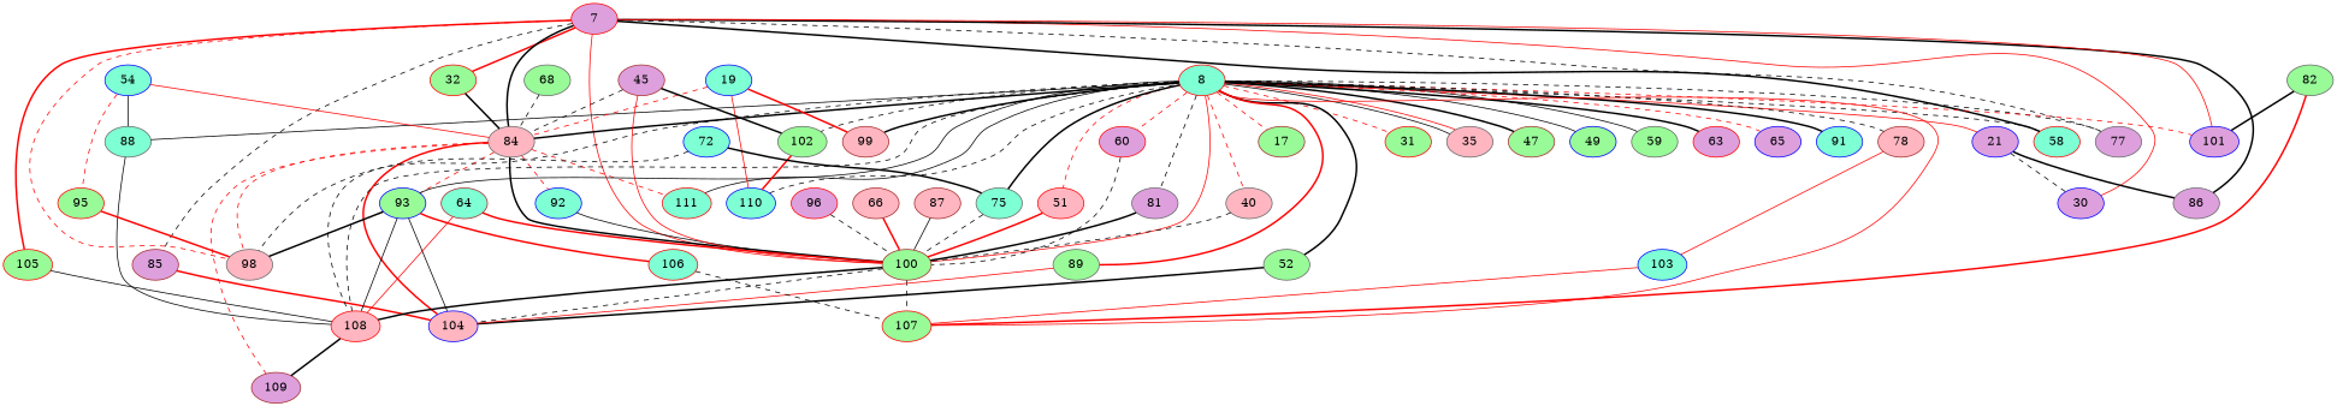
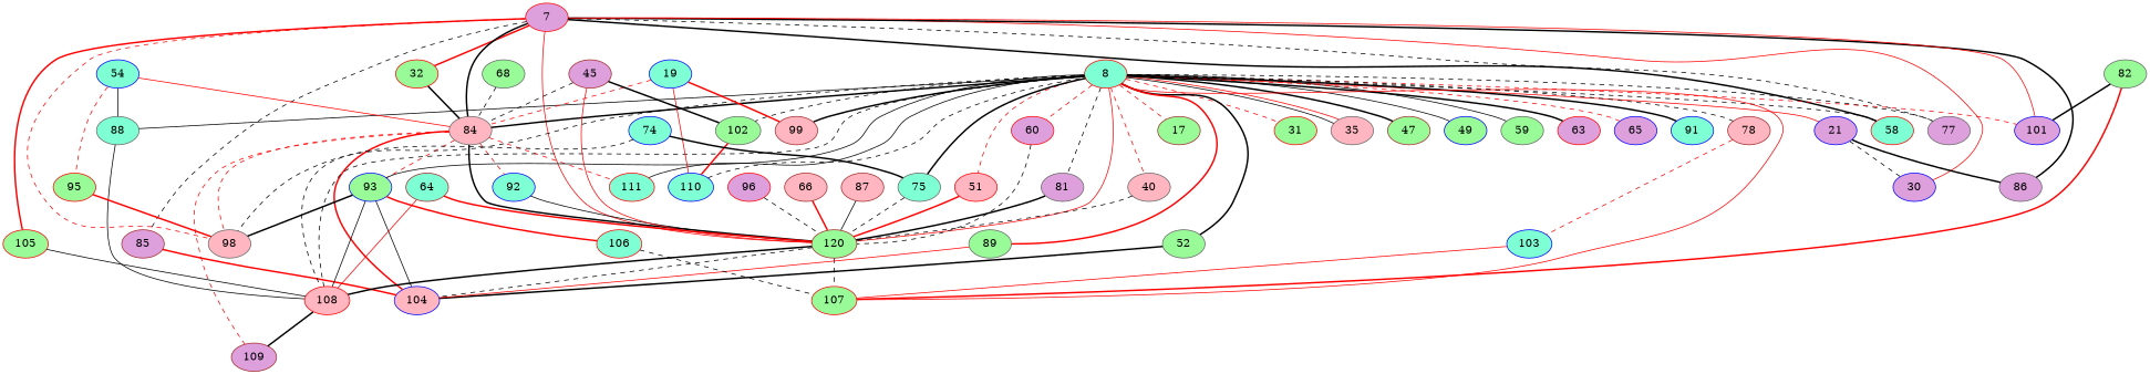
  graph {
    node [color=red fillcolor=palegreen style=filled]
    edge [color=black style=dashed]
    7 [fillcolor=plum super="+1"]
    30 [color=blue fillcolor=plum]
    32
    58 [fillcolor=aquamarine super="+43"]
    77 [color=gray40 fillcolor=plum super="+13"]
    84 [color=gray40 fillcolor=lightpink super="+67"]
    85 [color=brown fillcolor=plum]
    86 [color=gray40 fillcolor=plum]
    98 [color=gray40 fillcolor=lightpink super="+20+27"]
-   100 [color=brown super="+12+70+44+97+39"]
+   100 [color=brown super="+12+70+44+97+39" label=120]
    101 [color=blue fillcolor=plum super="+46"]
    105
    8 [fillcolor=aquamarine super="+5+4"]
    17 [color=brown]
    21 [color=blue fillcolor=plum]
    31
    35 [color=gray40 fillcolor=lightpink]
    40 [color=gray40 fillcolor=lightpink]
    47 [color=brown]
    49 [color=blue]
    51 [fillcolor=lightpink]
    52 [color=gray40]
    59 [color=gray40]
    60 [fillcolor=plum super="+29"]
    63 [fillcolor=plum super="+41+56"]
    65 [color=blue fillcolor=plum]
    75 [color=gray40 fillcolor=aquamarine super="+33"]
    78 [color=brown fillcolor=lightpink]
    81 [color=gray40 fillcolor=plum]
    88 [color=gray40 fillcolor=aquamarine super="+61"]
    89 [color=gray40]
    91 [color=blue fillcolor=aquamarine]
    93 [color=blue super="+22+50+74+76+25"]
    99 [color=brown fillcolor=lightpink]
    102 [color=gray40 super="+71"]
    107 [super="+80+62"]
    108 [fillcolor=lightpink super="+55+94+90"]
    111 [fillcolor=aquamarine]
    104 [color=blue fillcolor=lightpink super="+37"]
    92 [color=blue fillcolor=aquamarine]
    109 [color=brown fillcolor=plum]
    96 [fillcolor=plum super="+14+79"]
    103 [color=blue fillcolor=aquamarine]
    106 [fillcolor=aquamarine]
    110 [color=blue fillcolor=aquamarine]
    19 [color=blue fillcolor=aquamarine]
    45 [color=brown fillcolor=plum]
    54 [color=blue fillcolor=aquamarine]
    95
    64 [color=brown fillcolor=aquamarine super="+24"]
    66 [color=brown fillcolor=lightpink]
    68 [color=gray40]
-   72 [color=blue fillcolor=aquamarine]
+   72 [color=blue fillcolor=aquamarine label=74]
    82 [color=gray40]
    87 [color=brown fillcolor=lightpink]
    7 -- 30 [color=red style=solid]
    7 -- 32 [color=red style=bold]
    7 -- 58 [style=bold]
    7 -- 77
    7 -- 84 [style=bold weight=4]
    7 -- 85
    7 -- 86 [style=bold]
    7 -- 98 [color=red]
    7 -- 100 [color=red style=solid weight=5]
    7 -- 101 [color=red style=solid]
    7 -- 105 [color=red style=bold]
    32 -- 84 [style=bold]
    84 -- 98 [color=red]
    84 -- 100 [style=bold weight=6]
    84 -- 93 [color=red weight=2]
    84 -- 111 [color=red]
    84 -- 104 [color=red style=bold weight=2]
    84 -- 92 [color=red]
    84 -- 109 [color=red]
    85 -- 104 [color=red style=bold]
    100 -- 107 [weight=4]
    100 -- 108 [style=bold weight=3]
    100 -- 104 [weight=2]
    105 -- 108 [style=solid]
    8 -- 58 [weight=2]
    8 -- 77 [weight=2]
    8 -- 84 [style=bold weight=12]
    8 -- 98
    8 -- 100 [color=red style=solid weight=13]
    8 -- 101 [color=red weight=2]
    8 -- 17 [color=red weight=2]
    8 -- 21 [color=red style=solid weight=2]
    8 -- 31 [color=red weight=2]
    8 -- 35 [style=solid]
    8 -- 35 [color=red style=solid]
    8 -- 40 [color=red]
    8 -- 47 [style=bold weight=2]
    8 -- 49 [style=solid weight=2]
    8 -- 51 [color=red]
    8 -- 52 [style=bold]
    8 -- 59 [style=solid weight=2]
    8 -- 60 [color=red weight=3]
    8 -- 63 [style=bold weight=4]
    8 -- 65 [color=red weight=2]
    8 -- 75 [style=bold]
    8 -- 78 [weight=2]
    8 -- 81
    8 -- 88 [style=solid]
    8 -- 89 [color=red style=bold]
    8 -- 91 [style=bold weight=2]
    8 -- 93 [style=solid weight=5]
    8 -- 99 [style=bold]
    8 -- 102 [weight=3]
    8 -- 107 [color=red style=solid]
    8 -- 108 [weight=4]
    8 -- 111 [style=solid]
    21 -- 30
    21 -- 86 [style=bold]
    40 -- 100
    51 -- 100 [color=red style=bold]
    52 -- 104 [style=bold]
    60 -- 100
    75 -- 100 [weight=4]
-   78 -- 103 [color=red style=solid]
+   78 -- 103 [color=red]
    81 -- 100 [style=bold]
    88 -- 108 [style=solid]
    89 -- 104 [color=red style=solid]
    93 -- 98 [style=bold]
    93 -- 108 [style=solid]
    93 -- 104 [style=solid weight=2]
    93 -- 106 [color=red style=bold]
    102 -- 110 [color=red style=bold]
    108 -- 109 [style=bold]
    92 -- 100 [style=solid]
    96 -- 100 [weight=2]
    103 -- 107 [color=red style=solid]
    106 -- 107
    110 -- 8 [weight=8]
    19 -- 84 [color=red weight=2]
    19 -- 99 [color=red style=bold]
    19 -- 110 [color=red style=solid]
    45 -- 84
    45 -- 100 [color=red style=solid]
    45 -- 102 [style=bold]
    54 -- 84 [color=red style=solid weight=2]
    54 -- 88 [style=solid]
    54 -- 95 [color=red]
    95 -- 98 [color=red style=bold]
    64 -- 100 [color=red style=bold weight=2]
    64 -- 108 [color=red style=solid weight=2]
    66 -- 100 [color=red style=bold weight=2]
    68 -- 84
    72 -- 75 [style=bold]
    72 -- 108
    82 -- 101 [style=bold]
    82 -- 107 [color=red style=bold]
    87 -- 100 [style=solid]
  }
